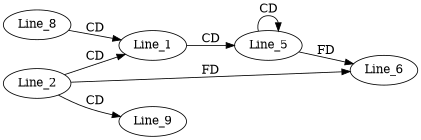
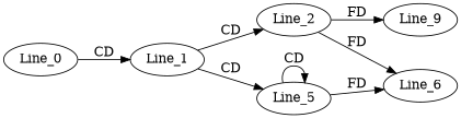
  digraph {
    rankdir=LR
-   Line_0 [label=Line_8]
+   Line_0
    Line_1
    Line_2
    Line_5
    Line_6
    n6 [label=Line_9]
    Line_0 -> Line_1 [label=CD]
-   Line_2 -> Line_1 [label=CD]
+   Line_1 -> Line_2 [label=CD]
    Line_1 -> Line_5 [label=CD]
    Line_2 -> Line_6 [label=FD]
-   Line_2 -> n6 [label=CD]
+   Line_2 -> n6 [label=FD]
    Line_5 -> Line_5 [label=CD]
    Line_5 -> Line_6 [label=FD]
  }
